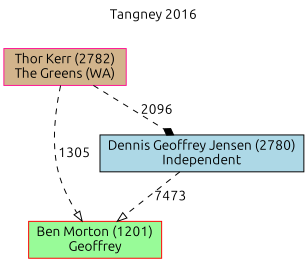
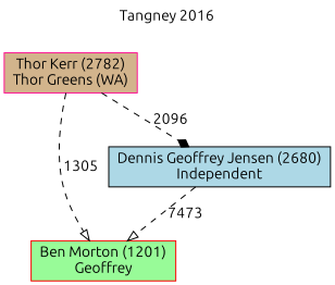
  digraph {
    fontname=Ubuntu
    label="Tangney 2016"
    labelloc=t
    mclimit=10
    node [fontname=Ubuntu shape=box style=filled]
    edge [arrowhead=onormal fontname=Ubuntu style=dashed]
    n1 [color=red fillcolor=palegreen label="Ben Morton (1201)\nGeoffrey"]
-   n2 [color=black fillcolor=lightblue label="Dennis Geoffrey Jensen (2780)\nIndependent"]
-   n3 [color=deeppink fillcolor=tan label="Thor Kerr (2782)\nThe Greens (WA)"]
+   n2 [color=black fillcolor=lightblue label="Dennis Geoffrey Jensen (2680)\nIndependent"]
+   n3 [color=deeppink fillcolor=tan label="Thor Kerr (2782)\nThor Greens (WA)"]
    n2 -> n1 [label=7473]
    n3 -> n1 [label=1305]
    n3 -> n2 [arrowhead=diamond label=2096]
  }
